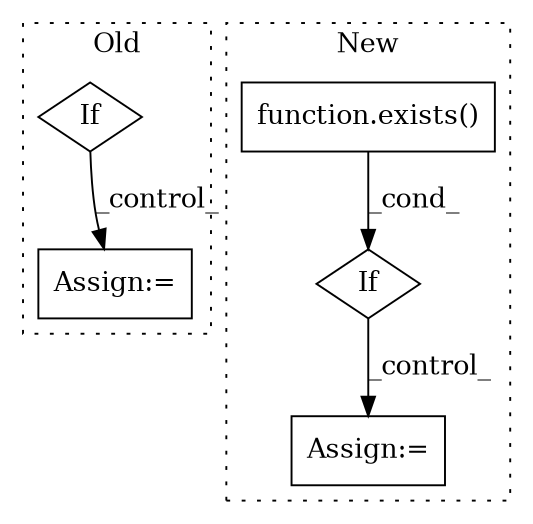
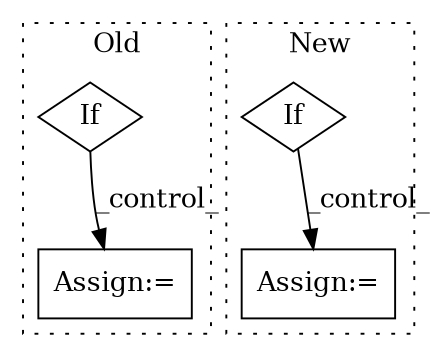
  digraph {
    node [a=96 l=3 shape=box]
    n1 [l="3,18" label=If s="6833,6853" shape=diamond]
    n2 [a=68 label="Assign:=" s=6880]
-   n3 [a=75 l="7,1" label="function.exists()" s="6371,6382"]
    n4 [l="3,14" label=If s="6368,6383" shape=diamond]
    n5 [a=68 label="Assign:=" s=6401]
    subgraph cluster_1 {
      label=Old
      style=dotted
      n1
      n2
    }
    subgraph cluster_2 {
      label=New
      style=dotted
-     n3
      n4
      n5
    }
    n1 -> n2 [label=_control_]
-   n3 -> n4 [label=_cond_]
    n4 -> n5 [label=_control_]
  }
